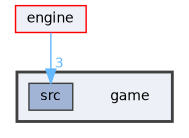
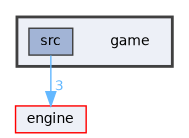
  digraph {
    compound=true
    node [fontname=Helvetica fontsize=10 shape=box style=filled]
    n1 [height=0.2 label=game shape=plaintext width=0.4 style=""]
    n2 [color=grey25 fillcolor="#a2b4d6" height=0.2 label=src width=0.4]
    n3 [color=red fillcolor="#edf0f7" height=0.2 label=engine width=0.4]
    subgraph cluster_1 {
      bgcolor="#edf0f7"
      fontname=Helvetica
      fontsize=10
      pencolor=grey25
      style="filled,bold"
      n1
      n2
    }
-   n3 -> n2 [color=steelblue1 fontcolor=steelblue1 fontname=Helvetica fontsize=10 headlabel=3 labeldistance=1.5 labelfontname=Helvetica labelfontsize=10]
+   n2 -> n3 [color=steelblue1 fontcolor=steelblue1 fontname=Helvetica fontsize=10 headlabel=3 labeldistance=1.5 labelfontname=Helvetica labelfontsize=10]
  }
